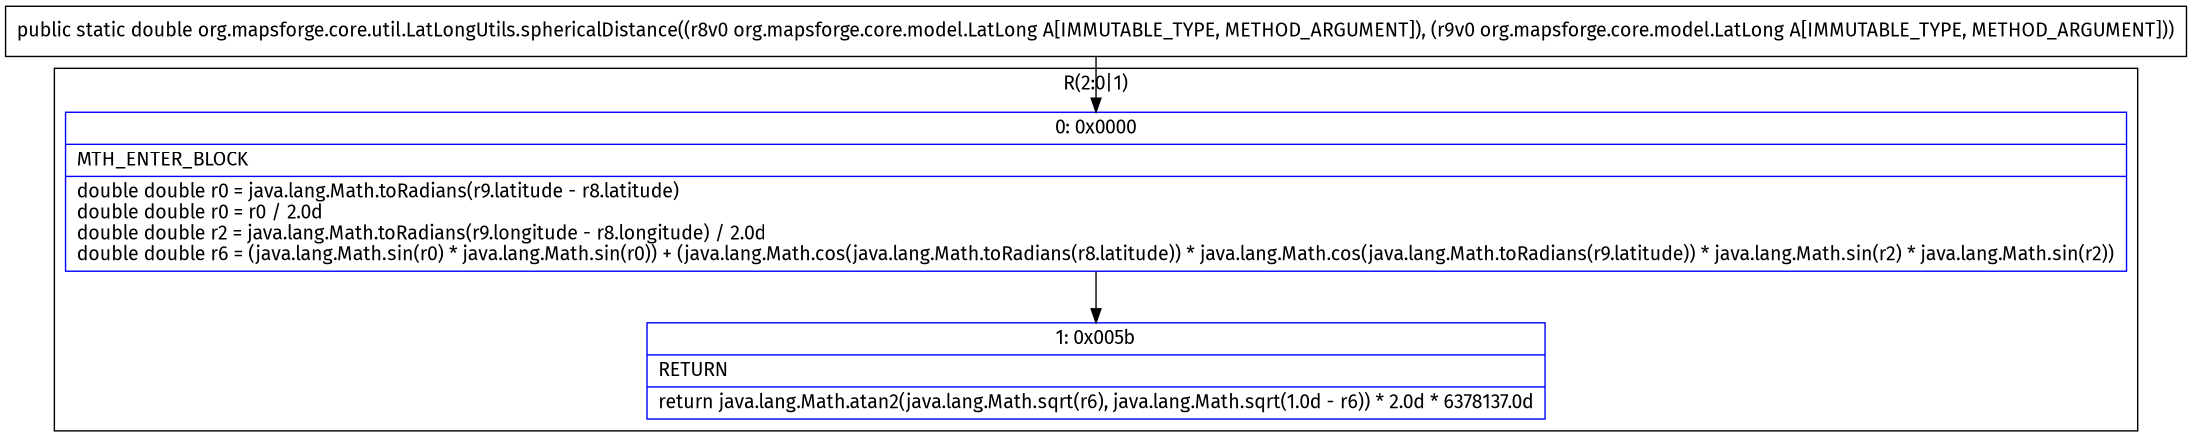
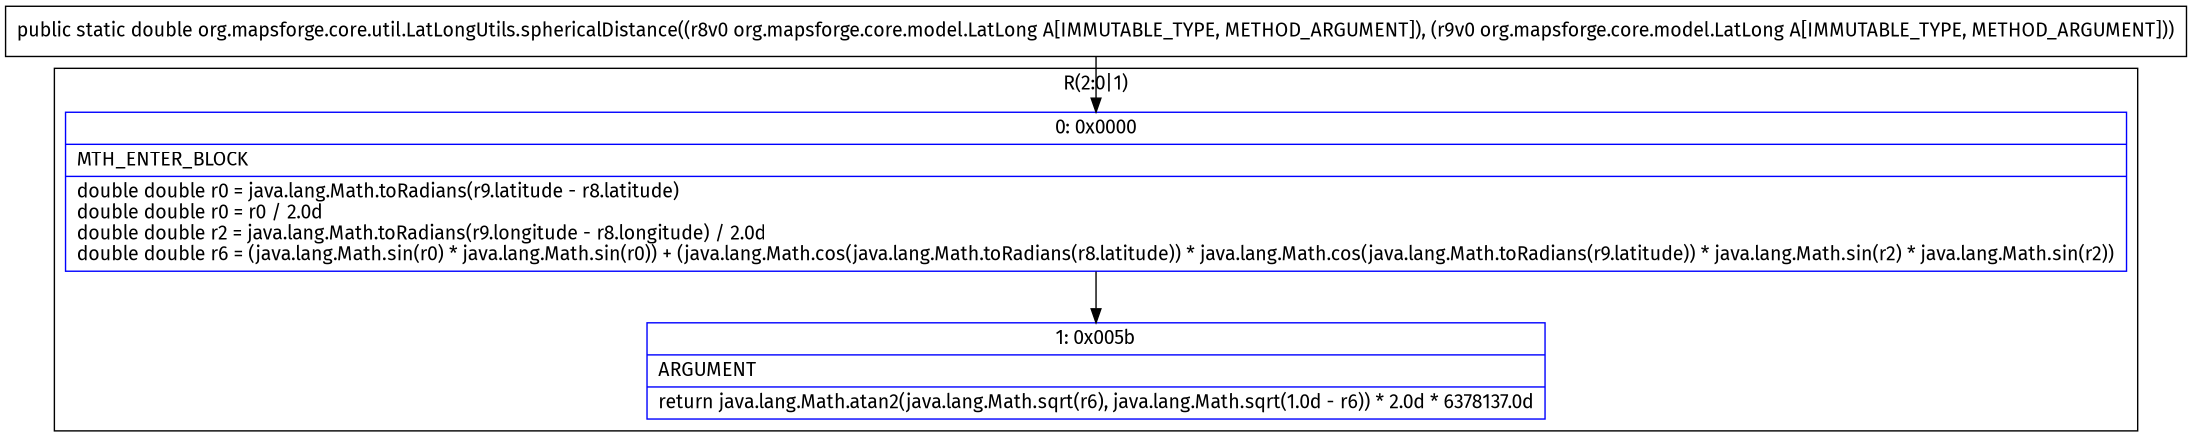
  digraph {
    fontname="Fira Sans"
    node [color=blue shape=record fontname="Fira Sans"]
    edge [fontname="Fira Sans"]
    n1 [label="{0\:\ 0x0000|MTH_ENTER_BLOCK\l|double double r0 = java.lang.Math.toRadians(r9.latitude \- r8.latitude)\ldouble double r0 = r0 \/ 2.0d\ldouble double r2 = java.lang.Math.toRadians(r9.longitude \- r8.longitude) \/ 2.0d\ldouble double r6 = (java.lang.Math.sin(r0) * java.lang.Math.sin(r0)) + (java.lang.Math.cos(java.lang.Math.toRadians(r8.latitude)) * java.lang.Math.cos(java.lang.Math.toRadians(r9.latitude)) * java.lang.Math.sin(r2) * java.lang.Math.sin(r2))\l}"]
-   n2 [label="{1\:\ 0x005b|RETURN\l|return java.lang.Math.atan2(java.lang.Math.sqrt(r6), java.lang.Math.sqrt(1.0d \- r6)) * 2.0d * 6378137.0d\l}"]
+   n2 [label="{1\:\ 0x005b|ARGUMENT\l|return java.lang.Math.atan2(java.lang.Math.sqrt(r6), java.lang.Math.sqrt(1.0d \- r6)) * 2.0d * 6378137.0d\l}"]
    n3 [label="{public static double org.mapsforge.core.util.LatLongUtils.sphericalDistance((r8v0 org.mapsforge.core.model.LatLong A[IMMUTABLE_TYPE, METHOD_ARGUMENT]), (r9v0 org.mapsforge.core.model.LatLong A[IMMUTABLE_TYPE, METHOD_ARGUMENT])) }" color=""]
    subgraph cluster_1 {
      label="R(2:0|1)"
      n1
      n2
    }
    n1 -> n2
    n3 -> n1
  }
